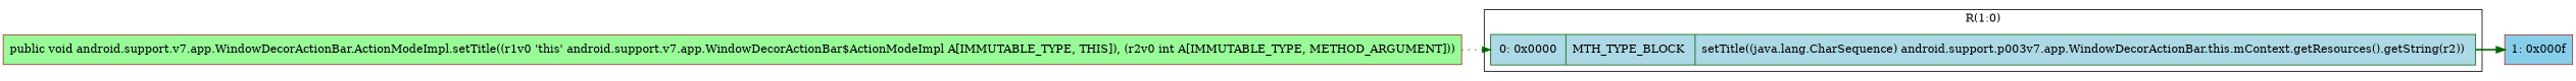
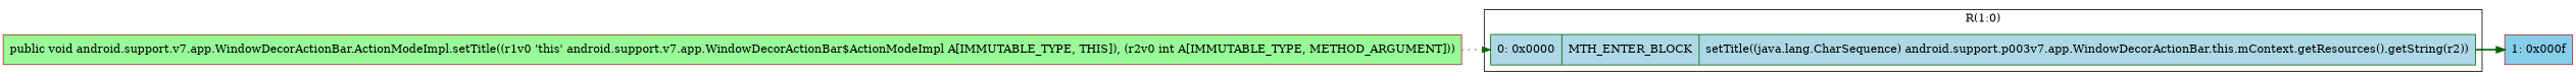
  digraph {
    rankdir=LR
    node [color=brown shape=record style=filled]
    edge [color=darkgreen]
-   n1 [color=darkgreen label="{0\:\ 0x0000|MTH_TYPE_BLOCK\l|setTitle((java.lang.CharSequence) android.support.p003v7.app.WindowDecorActionBar.this.mContext.getResources().getString(r2))\l}" fillcolor=lightblue]
+   n1 [color=darkgreen label="{0\:\ 0x0000|MTH_ENTER_BLOCK\l|setTitle((java.lang.CharSequence) android.support.p003v7.app.WindowDecorActionBar.this.mContext.getResources().getString(r2))\l}" fillcolor=lightblue]
    n2 [label="{1\:\ 0x000f}" fillcolor=skyblue]
    n3 [label="{public void android.support.v7.app.WindowDecorActionBar.ActionModeImpl.setTitle((r1v0 'this' android.support.v7.app.WindowDecorActionBar$ActionModeImpl A[IMMUTABLE_TYPE, THIS]), (r2v0 int A[IMMUTABLE_TYPE, METHOD_ARGUMENT])) }" fillcolor=palegreen]
    subgraph cluster_1 {
      label="R(1:0)"
      n1
    }
    n1 -> n2 [style=bold]
    n3 -> n1 [style=dotted]
  }
